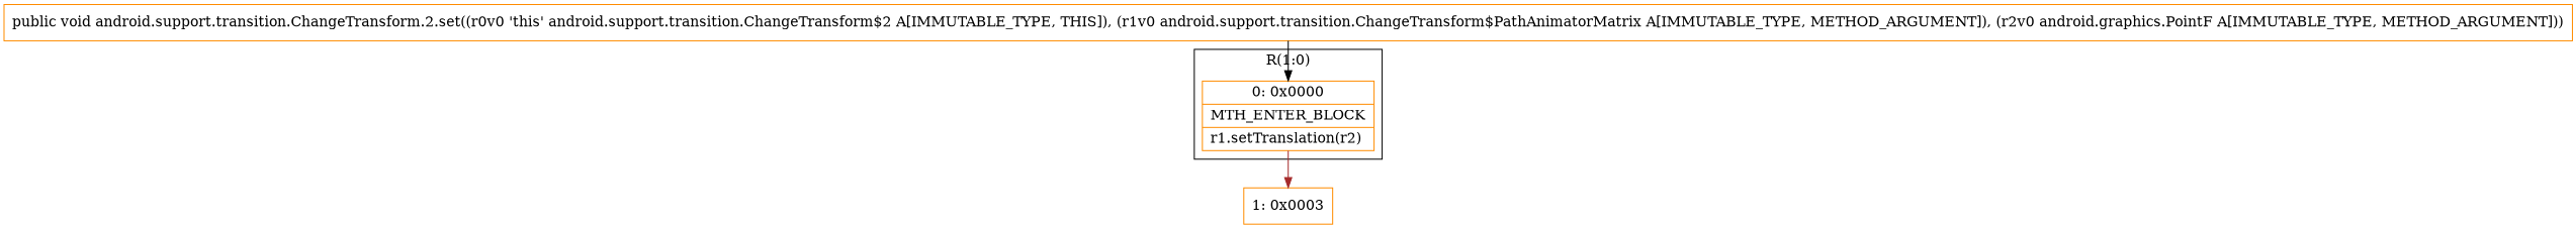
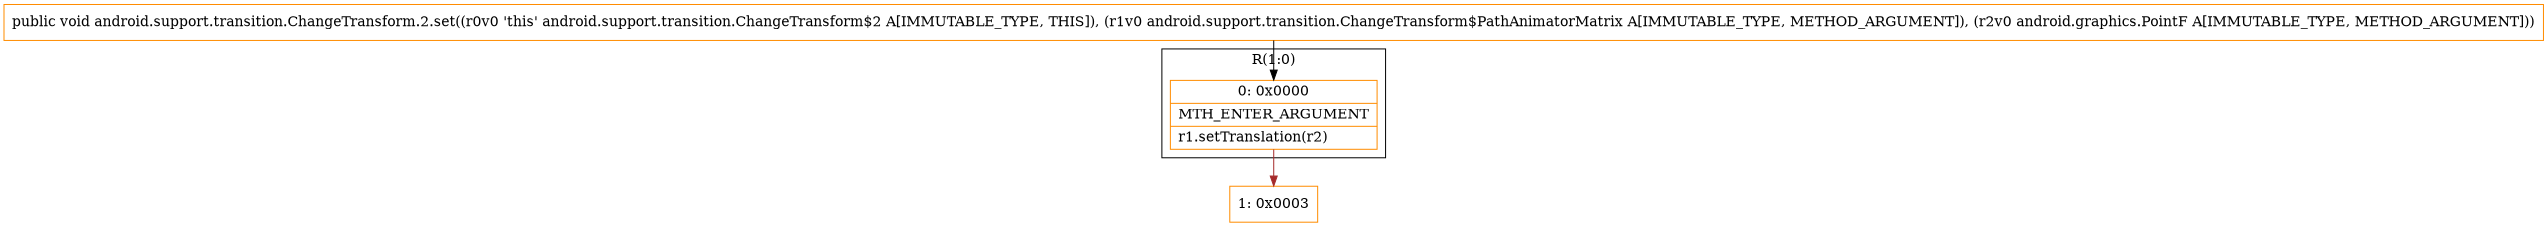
  digraph {
    node [color=darkorange shape=record]
-   n1 [label="{0\:\ 0x0000|MTH_ENTER_BLOCK\l|r1.setTranslation(r2)\l}"]
+   n1 [label="{0\:\ 0x0000|MTH_ENTER_ARGUMENT\l|r1.setTranslation(r2)\l}"]
    n2 [label="{1\:\ 0x0003}"]
    n3 [label="{public void android.support.transition.ChangeTransform.2.set((r0v0 'this' android.support.transition.ChangeTransform$2 A[IMMUTABLE_TYPE, THIS]), (r1v0 android.support.transition.ChangeTransform$PathAnimatorMatrix A[IMMUTABLE_TYPE, METHOD_ARGUMENT]), (r2v0 android.graphics.PointF A[IMMUTABLE_TYPE, METHOD_ARGUMENT])) }"]
    subgraph cluster_1 {
      label="R(1:0)"
      n1
    }
    n1 -> n2 [color=brown]
    n3 -> n1 [color=black]
  }
